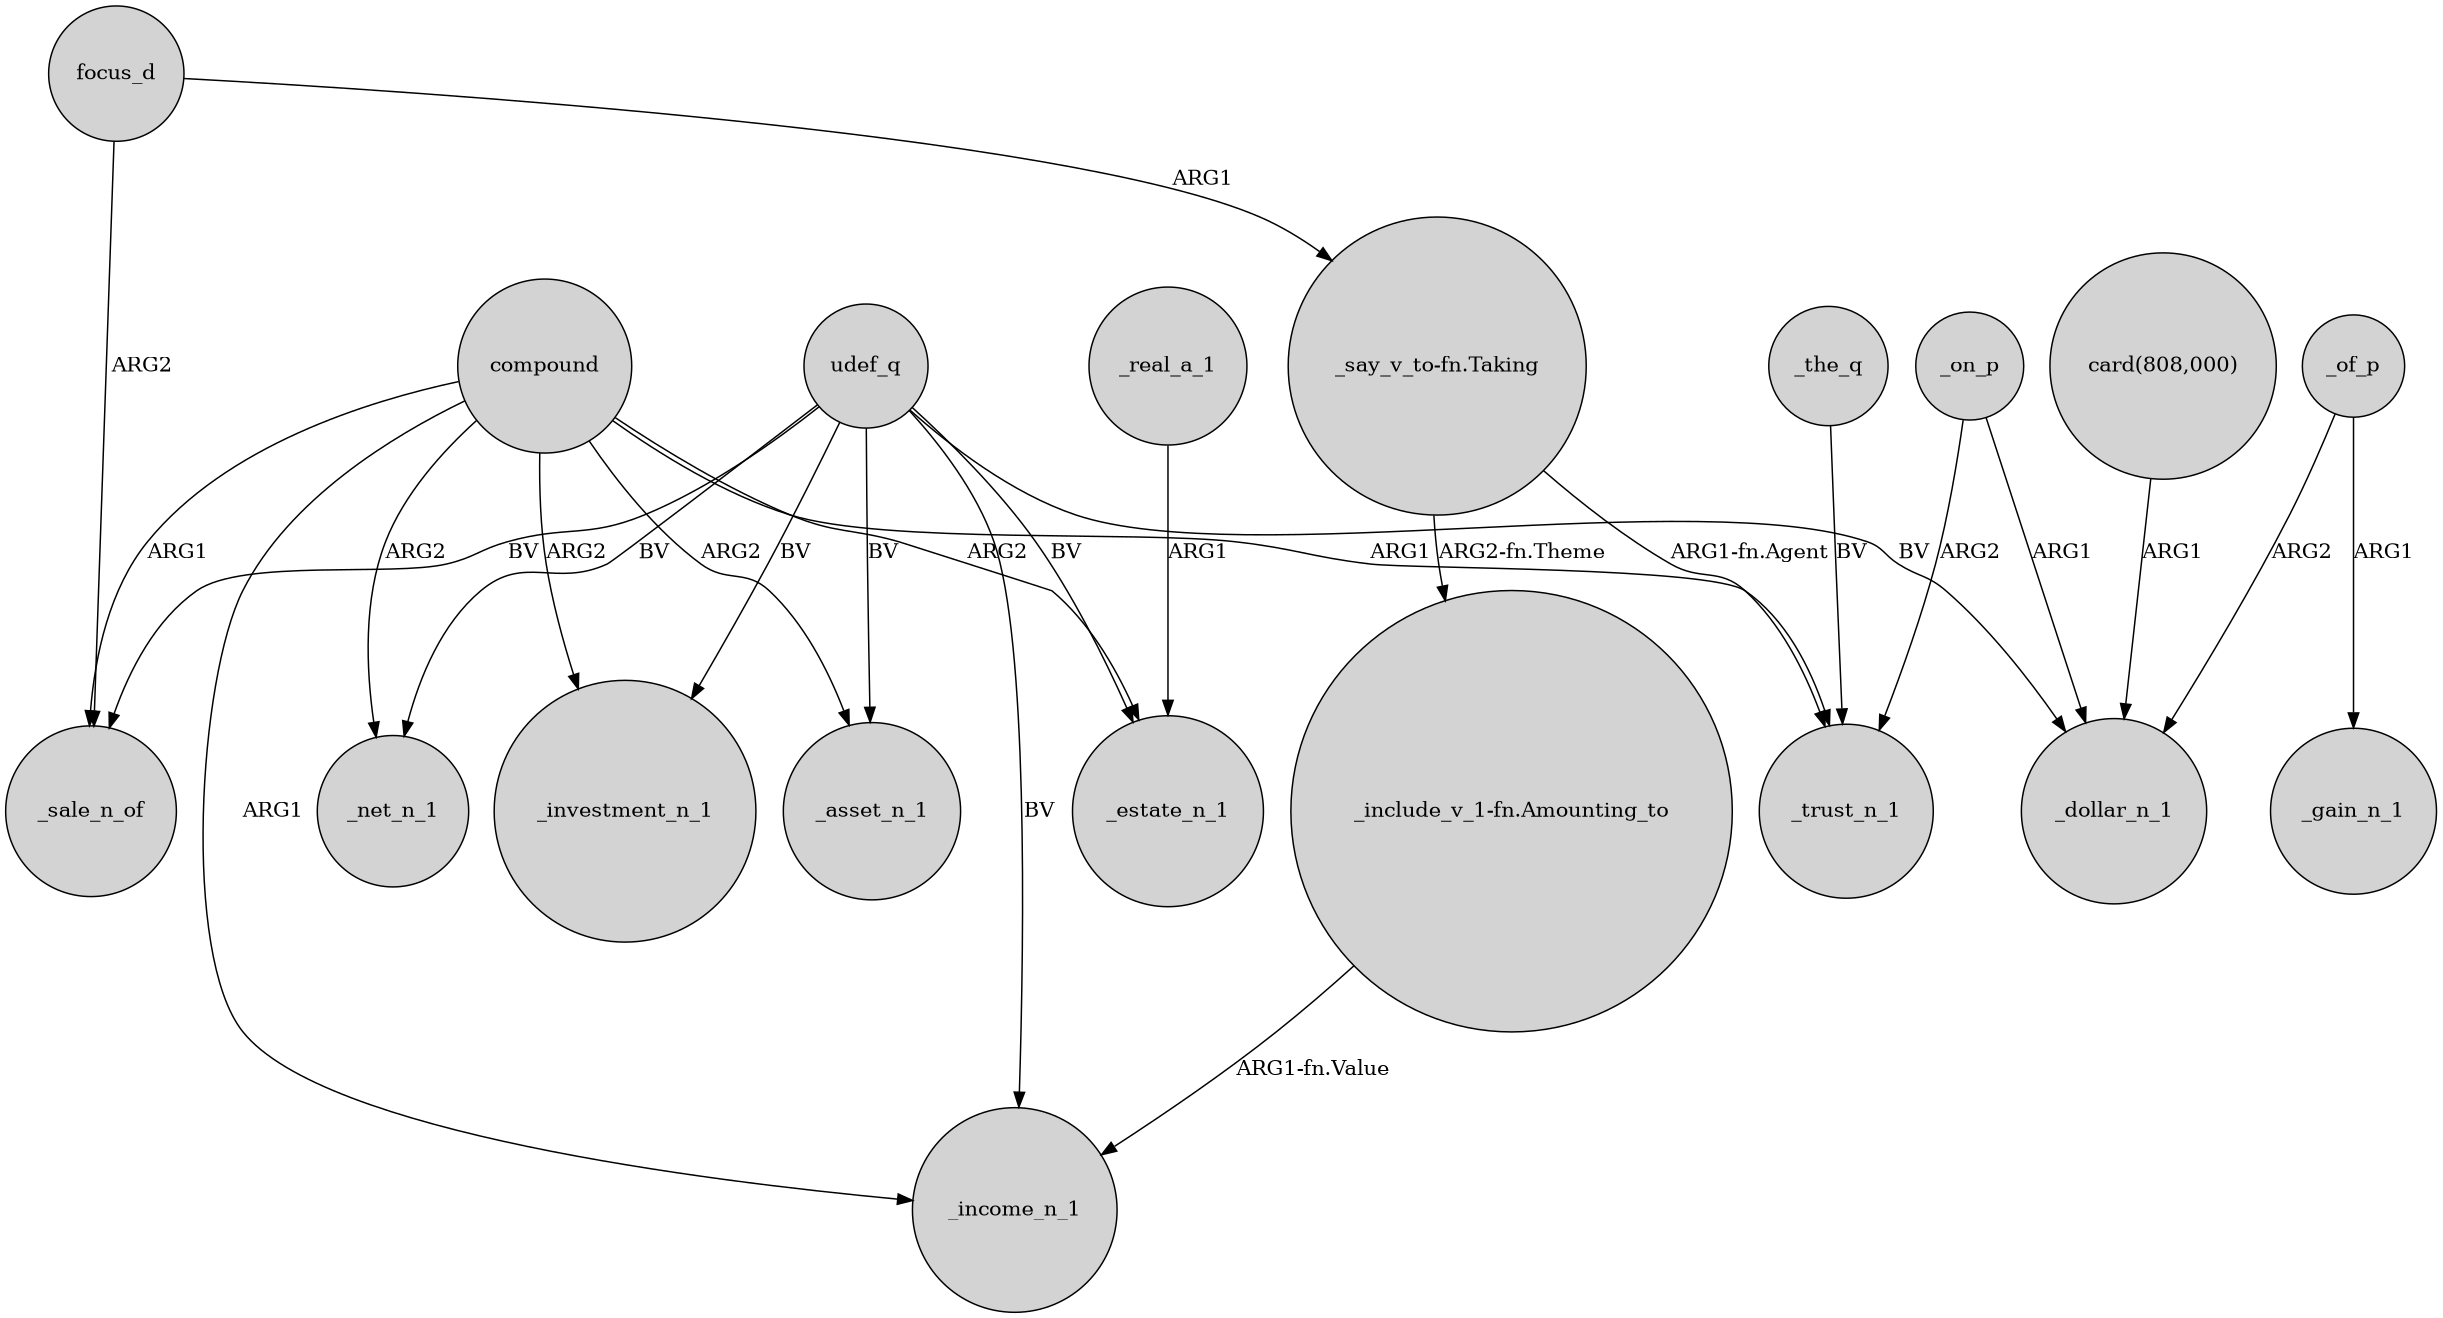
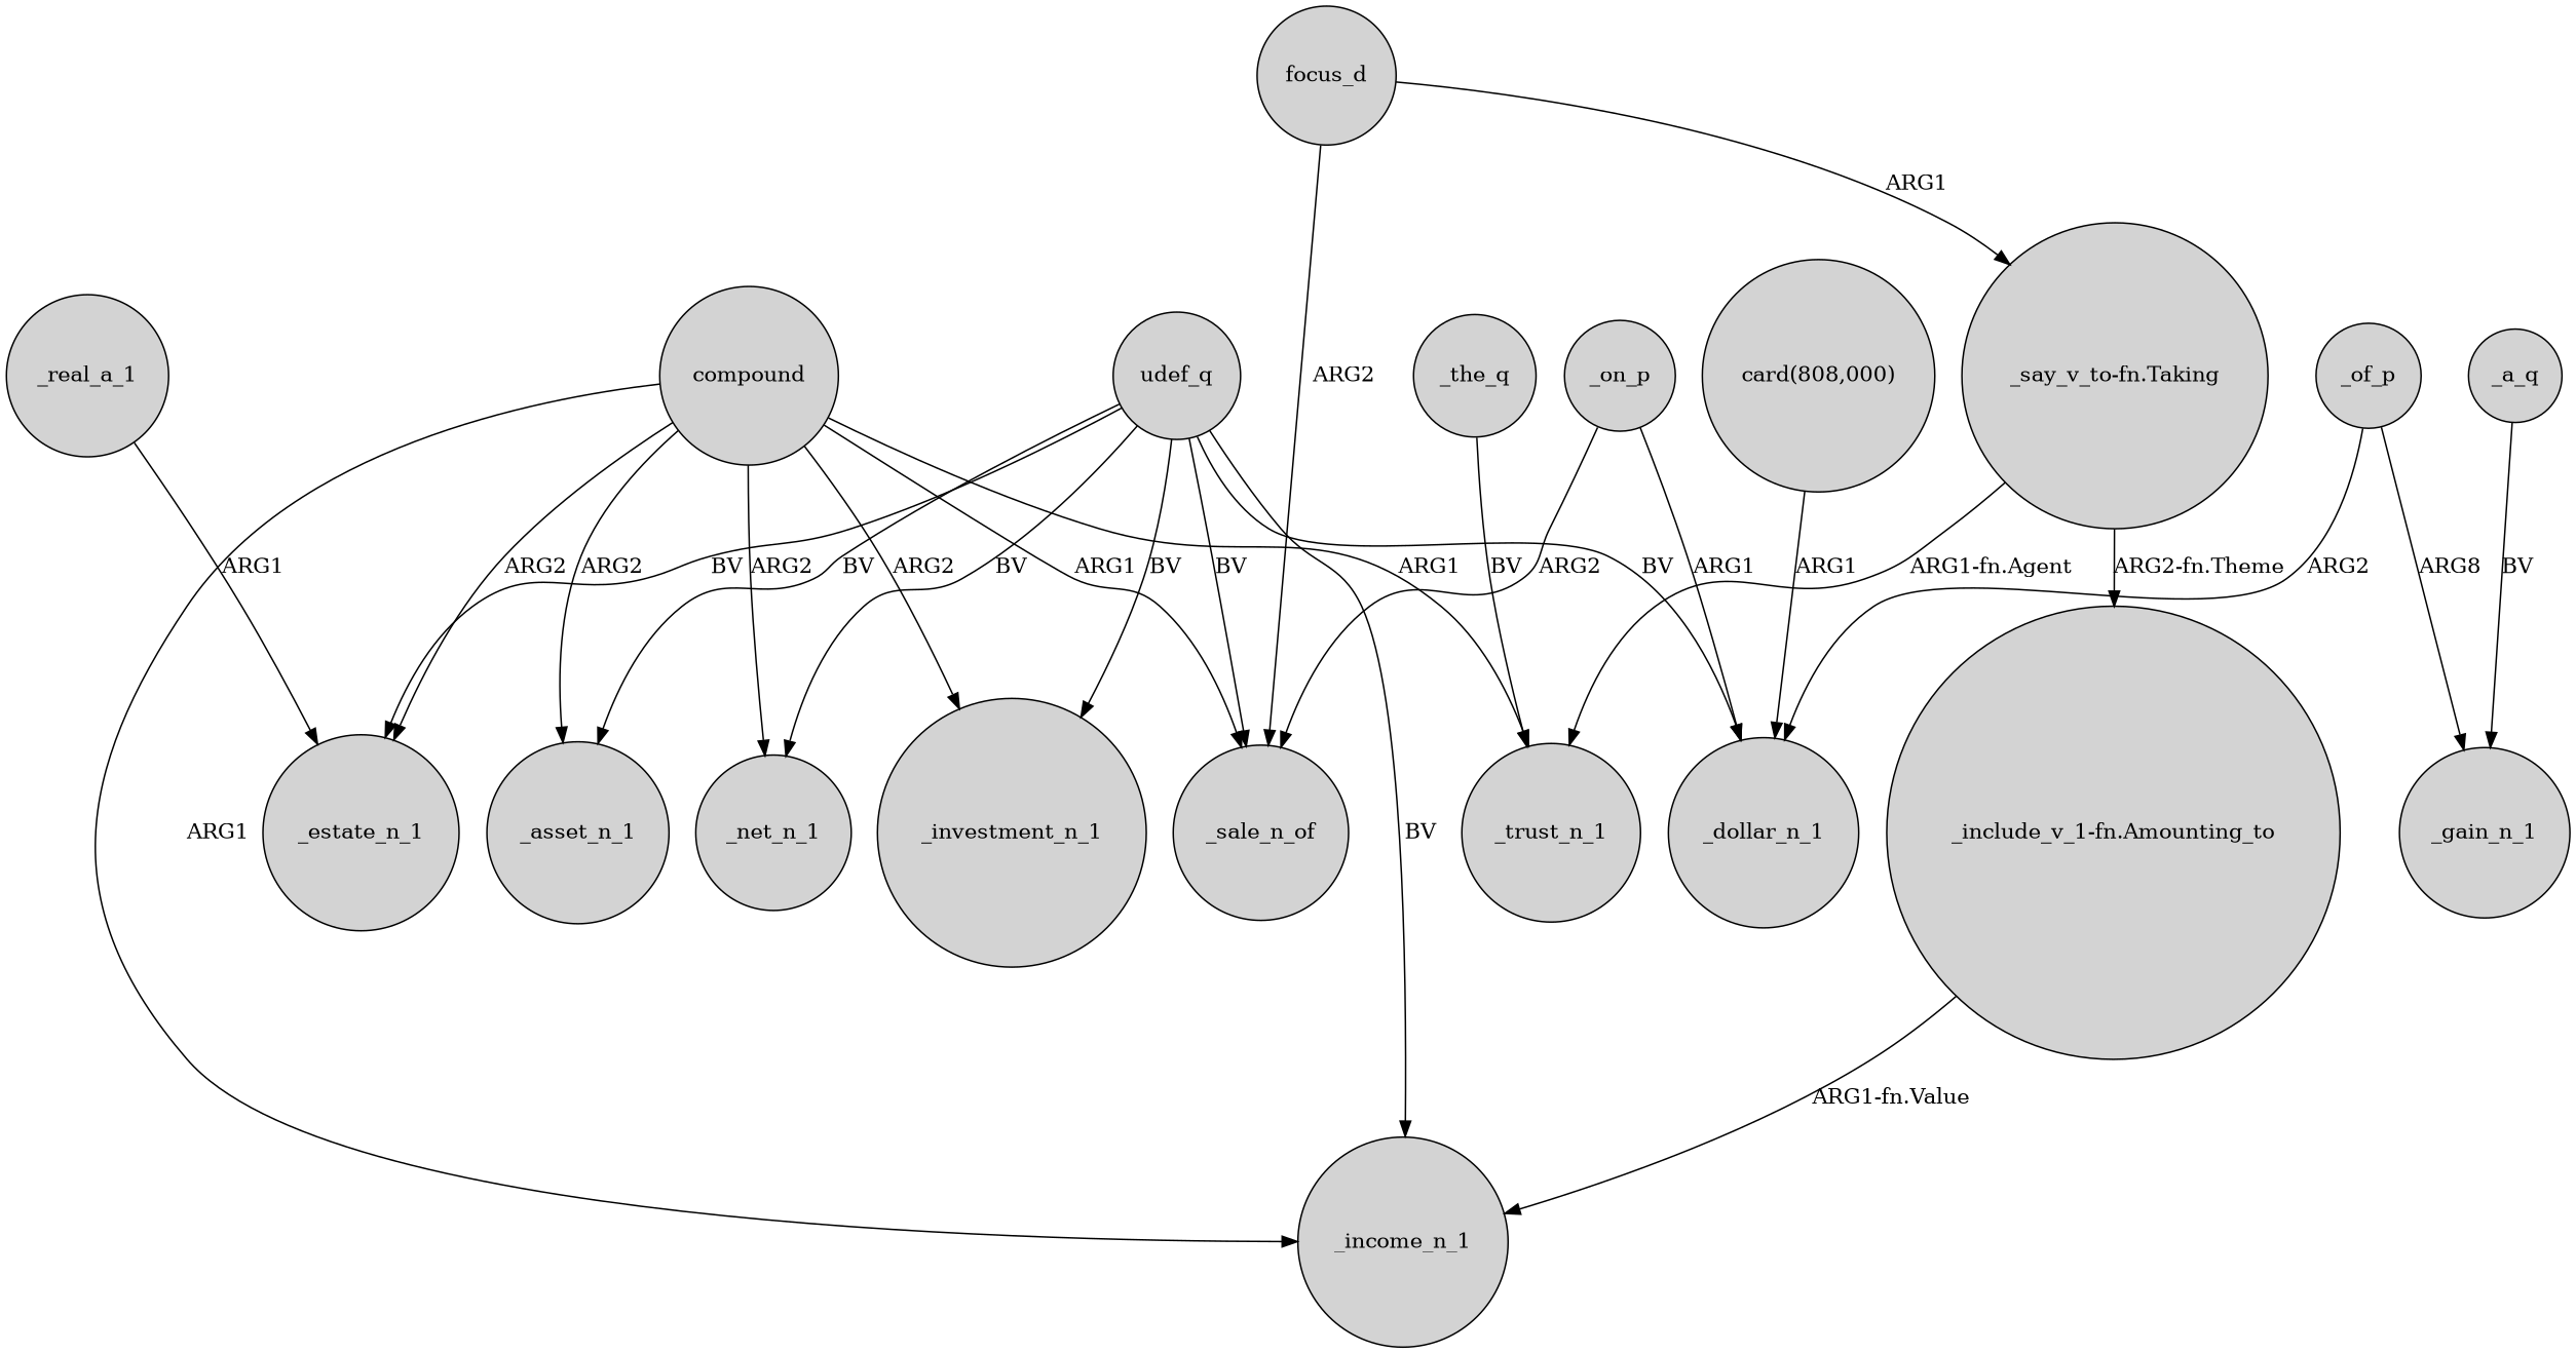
  digraph {
    node [shape=circle style=filled]
    compound
    _net_n_1
    _asset_n_1
    _sale_n_of
    _investment_n_1
    _trust_n_1
    _income_n_1
    _estate_n_1
    focus_d
    "_say_v_to-fn.Taking"
    "_include_v_1-fn.Amounting_to"
    _on_p
    _dollar_n_1
    udef_q
    n15 [label="card(808,000)"]
    _of_p
    _gain_n_1
    _the_q
+   _a_q
    _real_a_1
    compound -> _net_n_1 [label=ARG2]
    compound -> _asset_n_1 [label=ARG2]
    compound -> _sale_n_of [label=ARG1]
    compound -> _investment_n_1 [label=ARG2]
    compound -> _trust_n_1 [label=ARG1]
    compound -> _income_n_1 [label=ARG1]
    compound -> _estate_n_1 [label=ARG2]
    focus_d -> _sale_n_of [label=ARG2]
    focus_d -> "_say_v_to-fn.Taking" [label=ARG1]
    "_say_v_to-fn.Taking" -> _trust_n_1 [label="ARG1-fn.Agent"]
    "_say_v_to-fn.Taking" -> "_include_v_1-fn.Amounting_to" [label="ARG2-fn.Theme"]
    "_include_v_1-fn.Amounting_to" -> _income_n_1 [label="ARG1-fn.Value"]
-   _on_p -> _trust_n_1 [label=ARG2]
+   _on_p -> _sale_n_of [label=ARG2]
    _on_p -> _dollar_n_1 [label=ARG1]
    udef_q -> _net_n_1 [label=BV]
    udef_q -> _asset_n_1 [label=BV]
    udef_q -> _sale_n_of [label=BV]
    udef_q -> _investment_n_1 [label=BV]
    udef_q -> _income_n_1 [label=BV]
    udef_q -> _estate_n_1 [label=BV]
    udef_q -> _dollar_n_1 [label=BV]
    n15 -> _dollar_n_1 [label=ARG1]
    _of_p -> _dollar_n_1 [label=ARG2]
-   _of_p -> _gain_n_1 [label=ARG1]
+   _of_p -> _gain_n_1 [label=ARG8]
    _the_q -> _trust_n_1 [label=BV]
+   _a_q -> _gain_n_1 [label=BV]
    _real_a_1 -> _estate_n_1 [label=ARG1]
  }
